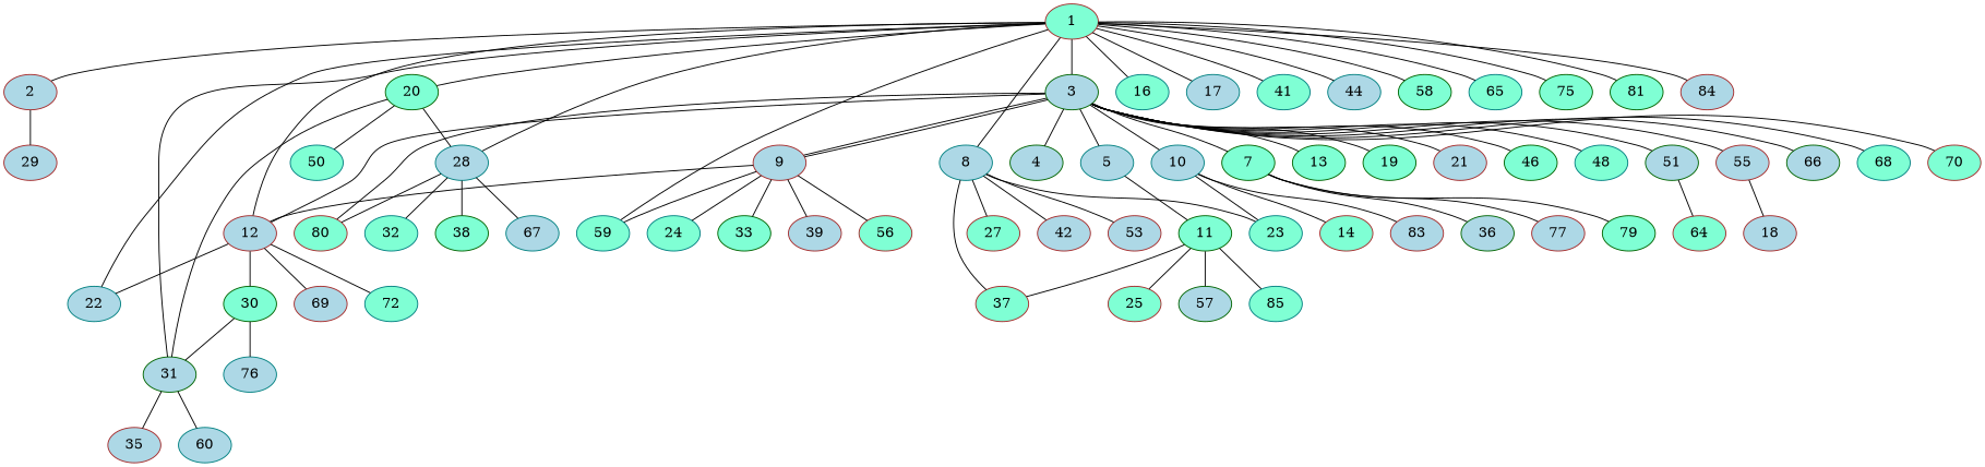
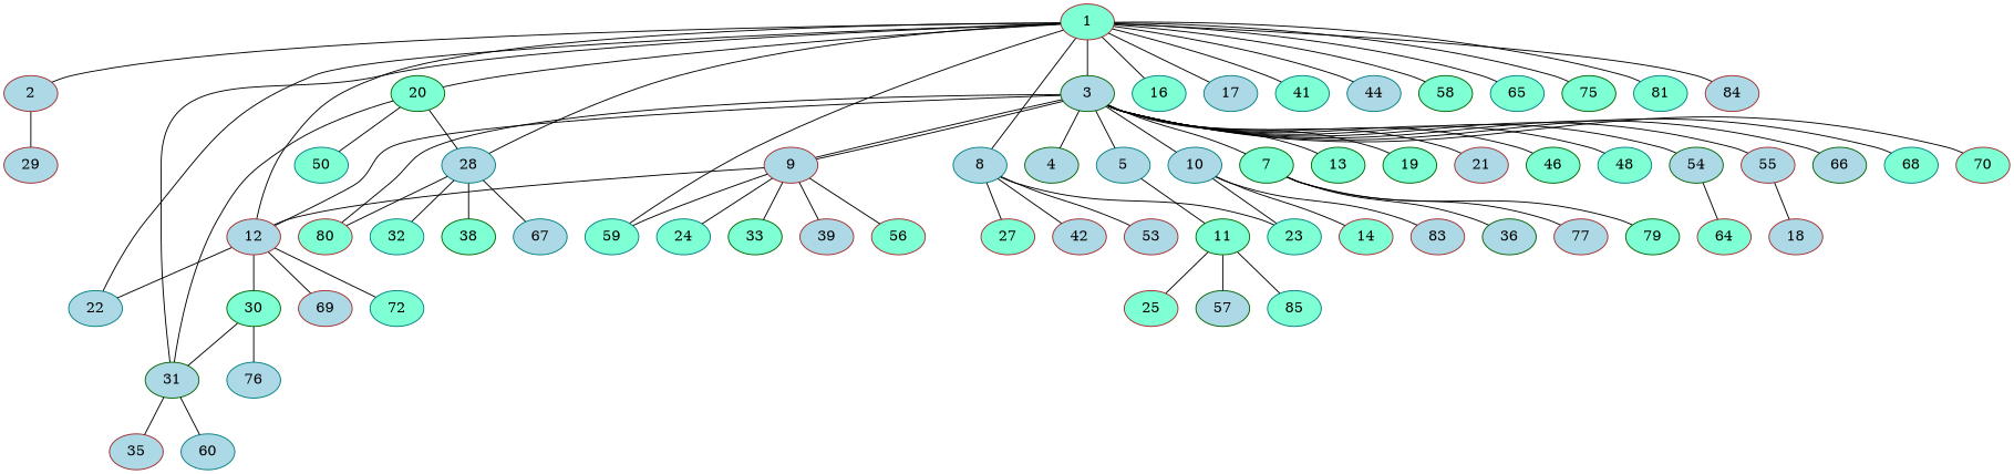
  graph {
    node [color=brown fillcolor=aquamarine style=filled]
    1 [super="+71"]
    2 [fillcolor=lightblue]
    3 [color=darkgreen fillcolor=lightblue super="+6"]
    8 [color=teal fillcolor=lightblue super="+15"]
    12 [fillcolor=lightblue super="+77"]
    16 [color=teal super="+43"]
    17 [color=teal fillcolor=lightblue]
    20 [color=darkgreen]
    22 [color=teal fillcolor=lightblue]
    28 [color=teal fillcolor=lightblue super="+62"]
    31 [color=darkgreen fillcolor=lightblue super="+51"]
    41 [color=teal]
    44 [color=teal fillcolor=lightblue]
    58 [color=darkgreen]
    59 [color=teal super="+74"]
    65 [color=teal]
    75 [color=darkgreen]
-   81 [color=darkgreen]
+   81 [color=teal]
    84 [fillcolor=lightblue]
    29 [fillcolor=lightblue]
    4 [color=darkgreen fillcolor=lightblue]
    5 [color=teal fillcolor=lightblue]
    7 [color=darkgreen super="+26"]
    9 [fillcolor=lightblue super="+40"]
    10 [color=teal fillcolor=lightblue super="+82"]
    13 [color=darkgreen]
    19 [color=darkgreen]
    21 [fillcolor=lightblue super="+52"]
    46 [color=darkgreen]
    48 [color=teal]
-   54 [color=darkgreen fillcolor=lightblue label=51]
+   54 [color=darkgreen fillcolor=lightblue]
    55 [fillcolor=lightblue]
    66 [color=darkgreen fillcolor=lightblue]
    68 [color=teal]
    70
    80
    23 [color=teal super="+34"]
    27
-   37 [super="+45"]
    42 [fillcolor=lightblue]
    53 [fillcolor=lightblue]
    30 [color=darkgreen super="+49"]
    69 [fillcolor=lightblue]
    72 [color=teal]
    50 [color=teal super="+78"]
    32 [color=teal]
    38 [color=darkgreen]
    67 [color=teal fillcolor=lightblue]
    35 [fillcolor=lightblue super="+63"]
    60 [color=teal fillcolor=lightblue super="+86"]
    11 [color=darkgreen super="+61"]
    36 [color=darkgreen fillcolor=lightblue]
    n53 [fillcolor=lightblue label=77]
    79 [color=darkgreen]
    24 [color=teal]
    33 [color=darkgreen]
    39 [fillcolor=lightblue]
    56
    14 [super="+47"]
    83 [fillcolor=lightblue]
    64
    18 [fillcolor=lightblue]
    25
    57 [color=darkgreen fillcolor=lightblue]
    85 [color=teal]
    76 [color=teal fillcolor=lightblue]
    1 -- 2
    1 -- 3
    1 -- 8
    1 -- 12
    1 -- 16
    1 -- 17
    1 -- 20
    1 -- 22
    1 -- 28
    1 -- 31 [weight=2]
    1 -- 41
    1 -- 44
    1 -- 58
    1 -- 59
    1 -- 65
    1 -- 75
    1 -- 81
    1 -- 84
    2 -- 29
    3 -- 12
    3 -- 4
    3 -- 5
    3 -- 7
    3 -- 9
    3 -- 9
    3 -- 10
    3 -- 13
    3 -- 19
    3 -- 21 [weight=2]
    3 -- 46
    3 -- 48
    3 -- 54
    3 -- 55
    3 -- 66
    3 -- 68
    3 -- 70
    3 -- 80
    8 -- 23
    8 -- 27
-   8 -- 37
    8 -- 42
    8 -- 53
    12 -- 22
    12 -- 30
    12 -- 69
    12 -- 72
    20 -- 28
    20 -- 31
    20 -- 50
    28 -- 80
    28 -- 32
    28 -- 38
    28 -- 67
    31 -- 35
    31 -- 60
    5 -- 11
    7 -- 36
    7 -- n53
    7 -- 79
    9 -- 12
    9 -- 59
    9 -- 24
    9 -- 33
    9 -- 39
    9 -- 56
    10 -- 23
    10 -- 14
    10 -- 83
    54 -- 64
    55 -- 18
    30 -- 31
    30 -- 76
-   11 -- 37
    11 -- 25
    11 -- 57
    11 -- 85
  }
